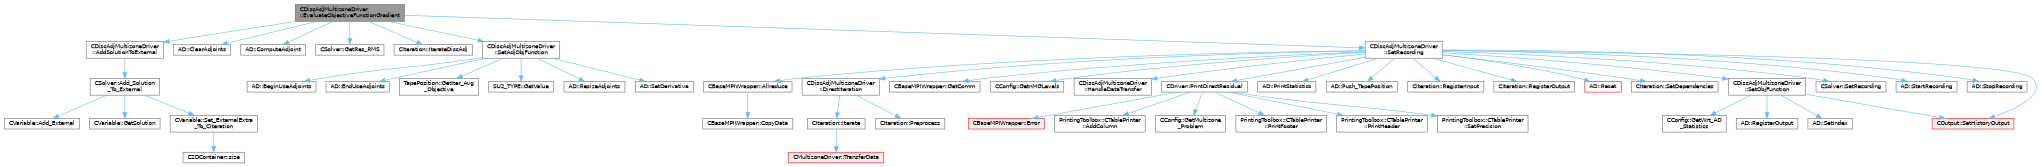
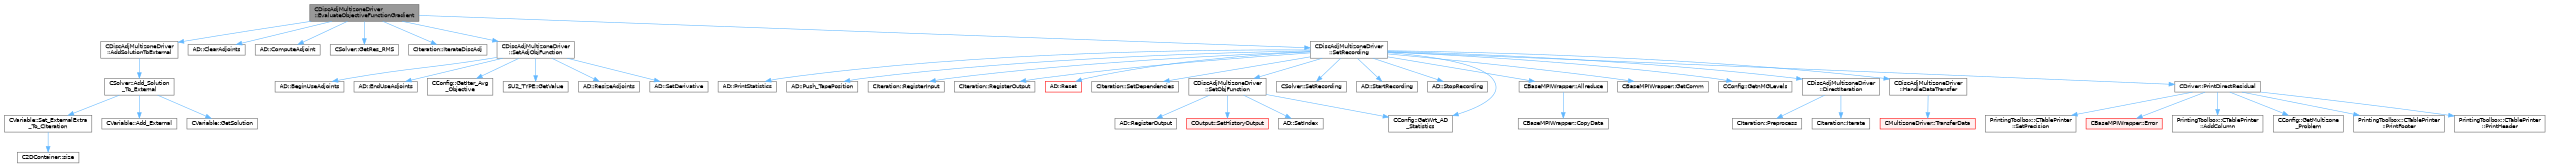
  digraph {
    rankdir=TB
    node [color=grey40 fillcolor=white fontname=Helvetica fontsize=10 shape=box style=filled]
    edge [color=steelblue1 fontname=Helvetica fontsize=10 labelfontname=Helvetica labelfontsize=10 style=solid]
    n1 [color=gray40 fillcolor=grey60 fontcolor=black height=0.2 label="CDiscAdjMultizoneDriver\l::EvaluateObjectiveFunctionGradient" width=0.4]
    n2 [height=0.2 label="CDiscAdjMultizoneDriver\l::AddSolutionToExternal" width=0.4]
    n3 [height=0.2 label="AD::ClearAdjoints" width=0.4]
    n4 [height=0.2 label="AD::ComputeAdjoint" width=0.4]
    n5 [height=0.2 label="CSolver::GetRes_RMS" width=0.4]
    n6 [height=0.2 label="CIteration::IterateDiscAdj" width=0.4]
    n7 [height=0.2 label="CDiscAdjMultizoneDriver\l::SetAdjObjFunction" width=0.4]
    n8 [height=0.2 label="CDiscAdjMultizoneDriver\l::SetRecording" width=0.4]
    n9 [height=0.2 label="CSolver::Add_Solution\l_To_External" width=0.4]
    n10 [height=0.2 label="AD::BeginUseAdjoints" width=0.4]
    n11 [height=0.2 label="AD::EndUseAdjoints" width=0.4]
-   n12 [height=0.2 label="TapePosition::GetIter_Avg\l_Objective" width=0.4]
+   n12 [height=0.2 label="CConfig::GetIter_Avg\l_Objective" width=0.4]
    n13 [height=0.2 label="SU2_TYPE::GetValue" width=0.4]
    n14 [height=0.2 label="AD::ResizeAdjoints" width=0.4]
    n15 [height=0.2 label="AD::SetDerivative" width=0.4]
    n16 [height=0.2 label="CBaseMPIWrapper::Allreduce" width=0.4]
    n17 [height=0.2 label="CDiscAdjMultizoneDriver\l::DirectIteration" width=0.4]
    n18 [height=0.2 label="CBaseMPIWrapper::GetComm" width=0.4]
    n19 [height=0.2 label="CConfig::GetnMGLevels" width=0.4]
    n20 [height=0.2 label="CConfig::GetWrt_AD\l_Statistics" width=0.4]
    n21 [height=0.2 label="CDiscAdjMultizoneDriver\l::HandleDataTransfer" width=0.4]
    n22 [height=0.2 label="CDriver::PrintDirectResidual" width=0.4]
    n23 [height=0.2 label="AD::PrintStatistics" width=0.4]
    n24 [height=0.2 label="AD::Push_TapePosition" width=0.4]
    n25 [height=0.2 label="CIteration::RegisterInput" width=0.4]
    n26 [height=0.2 label="CIteration::RegisterOutput" width=0.4]
    n27 [color=red height=0.2 label="AD::Reset" width=0.4]
    n28 [height=0.2 label="CIteration::SetDependencies" width=0.4]
    n29 [height=0.2 label="CDiscAdjMultizoneDriver\l::SetObjFunction" width=0.4]
    n30 [height=0.2 label="CSolver::SetRecording" width=0.4]
    n31 [height=0.2 label="AD::StartRecording" width=0.4]
    n32 [height=0.2 label="AD::StopRecording" width=0.4]
    n33 [height=0.2 label="CVariable::Add_External" width=0.4]
    n34 [height=0.2 label="CVariable::GetSolution" width=0.4]
    n35 [height=0.2 label="CVariable::Set_ExternalExtra\l_To_CIteration" width=0.4]
    n36 [height=0.2 label="C2DContainer::size" width=0.4]
    n37 [height=0.2 label="CBaseMPIWrapper::CopyData" width=0.4]
    n38 [height=0.2 label="CIteration::Iterate" width=0.4]
    n39 [height=0.2 label="CIteration::Preprocess" width=0.4]
    n40 [color=red fillcolor="#FFF0F0" height=0.2 label="CMultizoneDriver::TransferData" width=0.4]
    n41 [color=red fillcolor="#FFF0F0" height=0.2 label="CBaseMPIWrapper::Error" width=0.4]
    n42 [height=0.2 label="PrintingToolbox::CTablePrinter\l::AddColumn" width=0.4]
    n43 [height=0.2 label="CConfig::GetMultizone\l_Problem" width=0.4]
    n44 [height=0.2 label="PrintingToolbox::CTablePrinter\l::PrintFooter" width=0.4]
    n45 [height=0.2 label="PrintingToolbox::CTablePrinter\l::PrintHeader" width=0.4]
    n46 [height=0.2 label="PrintingToolbox::CTablePrinter\l::SetPrecision" width=0.4]
    n47 [height=0.2 label="AD::RegisterOutput" width=0.4]
    n48 [color=red fillcolor="#FFF0F0" height=0.2 label="COutput::SetHistoryOutput" width=0.4]
    n49 [height=0.2 label="AD::SetIndex" width=0.4]
    n1 -> n2
    n1 -> n3
    n1 -> n4
    n1 -> n5
    n1 -> n6
    n1 -> n7
    n1 -> n8
    n2 -> n9
    n7 -> n10
    n7 -> n11
    n7 -> n12
    n7 -> n13
    n7 -> n14
    n7 -> n15
    n8 -> n16
    n8 -> n17
    n8 -> n18
    n8 -> n19
-   n8 -> n48
+   n8 -> n20
    n8 -> n21
    n8 -> n22
    n8 -> n23
    n8 -> n24
    n8 -> n25
    n8 -> n26
    n8 -> n27
    n8 -> n28
    n8 -> n29
    n8 -> n30
    n8 -> n31
    n8 -> n32
    n9 -> n33
    n9 -> n34
    n9 -> n35
    n16 -> n37
    n17 -> n38
    n17 -> n39
-   n38 -> n40
+   n21 -> n40
    n22 -> n41
    n22 -> n42
    n22 -> n43
    n22 -> n44
    n22 -> n45
    n22 -> n46
    n29 -> n20
    n29 -> n47
    n29 -> n48
    n29 -> n49
    n35 -> n36
  }
